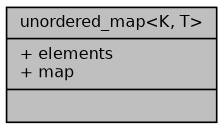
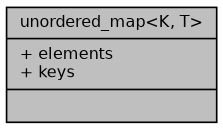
  digraph {
    fontname="DejaVu Sans"
-   n1 [color=black fillcolor=grey75 fontcolor=black fontname="DejaVu Sans" fontsize=10 height=0.2 label="{unordered_map\<K, T\>\n|+ elements\l+ map\l|}" shape=record style=filled width=0.4]
+   n1 [color=black fillcolor=grey75 fontcolor=black fontname="DejaVu Sans" fontsize=10 height=0.2 label="{unordered_map\<K, T\>\n|+ elements\l+ keys\l|}" shape=record style=filled width=0.4]
  }
